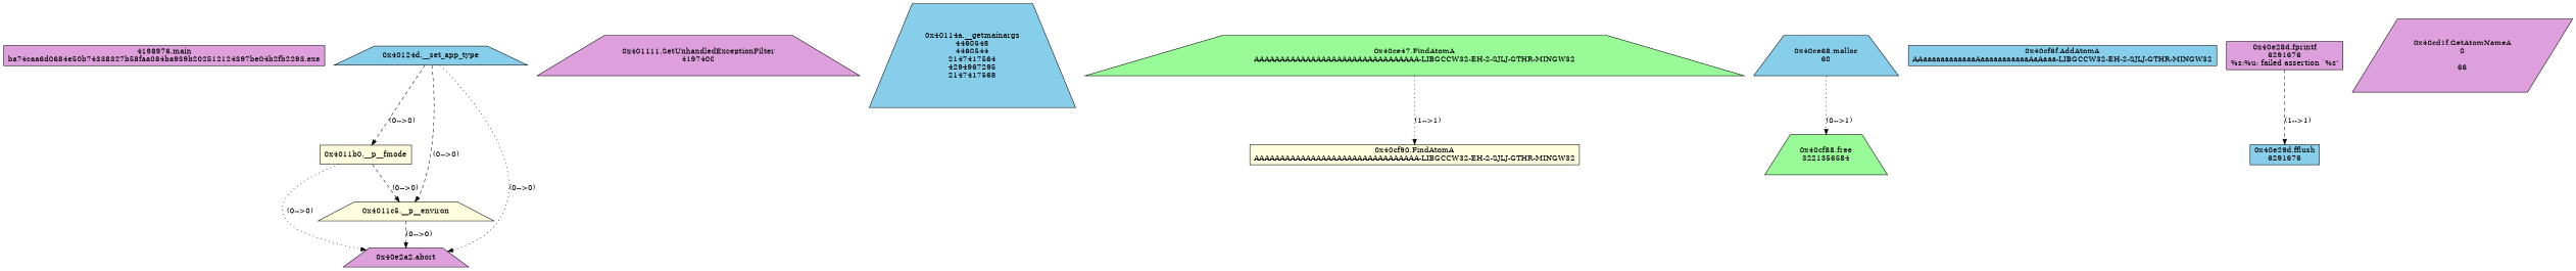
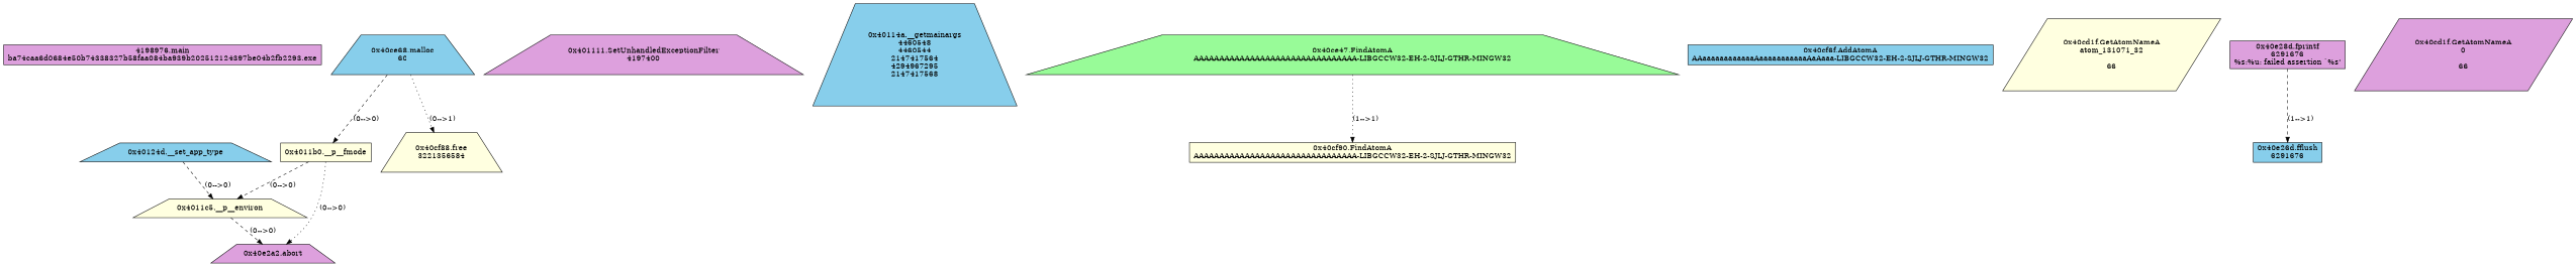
  digraph {
    node [fillcolor=plum shape=trapezium style=filled]
    edge [style=dashed]
    n1 [label="4198976.main\nba74caa6d0684e50b74338327b58faa084ba939b202512124397be04b2fb2293.exe" shape=box]
    n2 [fillcolor=skyblue label="0x40124d.__set_app_type\n"]
    n3 [fillcolor=lightyellow label="0x4011b0.__p__fmode\n" shape=box]
    n4 [fillcolor=lightyellow label="0x4011c5.__p__environ\n"]
    n5 [label="0x40e2a2.abort\n"]
    n6 [label="0x401111.SetUnhandledExceptionFilter\n4197400"]
    n7 [fillcolor=skyblue label="0x40114a.__getmainargs\n4460548\n4460544\n2147417564\n4294967295\n2147417568"]
    n8 [fillcolor=palegreen label="0x40ce47.FindAtomA\nAAAAAAAAAAAAAAAAAAAAAAAAAAAAAAAA-LIBGCCW32-EH-2-SJLJ-GTHR-MINGW32"]
    n9 [fillcolor=lightyellow label="0x40cf90.FindAtomA\nAAAAAAAAAAAAAAAAAAAAAAAAAAAAAAAA-LIBGCCW32-EH-2-SJLJ-GTHR-MINGW32" shape=box]
    n10 [fillcolor=skyblue label="0x40ce68.malloc\n60"]
-   n11 [fillcolor=palegreen label="0x40cf88.free\n3221356584"]
+   n11 [fillcolor=lightyellow label="0x40cf88.free\n3221356584"]
    n12 [fillcolor=skyblue label="0x40cf6f.AddAtomA\nAAaaaaaaaaaaaaAaaaaaaaaaaaAaAaaa-LIBGCCW32-EH-2-SJLJ-GTHR-MINGW32" shape=box]
+   n13 [fillcolor=lightyellow label="0x40cd1f.GetAtomNameA\natom_131071_32\n\n66" shape=parallelogram]
    n14 [label="0x40e28d.fprintf\n6291676\n%s:%u: failed assertion `%s'\n" shape=box]
-   n15 [fillcolor=skyblue label="0x40e29d.fflush\n6291676" shape=box]
+   n15 [fillcolor=skyblue label="0x40e26d.fflush\n6291676" shape=box]
    n16 [label="0x40cd1f.GetAtomNameA\n0\n\n66" shape=parallelogram]
-   n2 -> n3 [label="(0-->0)"]
+   n10 -> n3 [label="(0-->0)"]
    n2 -> n4 [label="(0-->0)"]
-   n2 -> n5 [label="(0-->0)" style=dotted]
    n3 -> n4 [label="(0-->0)"]
    n3 -> n5 [label="(0-->0)" style=dotted]
    n4 -> n5 [label="(0-->0)"]
    n8 -> n9 [label="(1-->1)" style=dotted]
    n10 -> n11 [label="(0-->1)" style=dotted]
    n14 -> n15 [label="(1-->1)"]
  }
